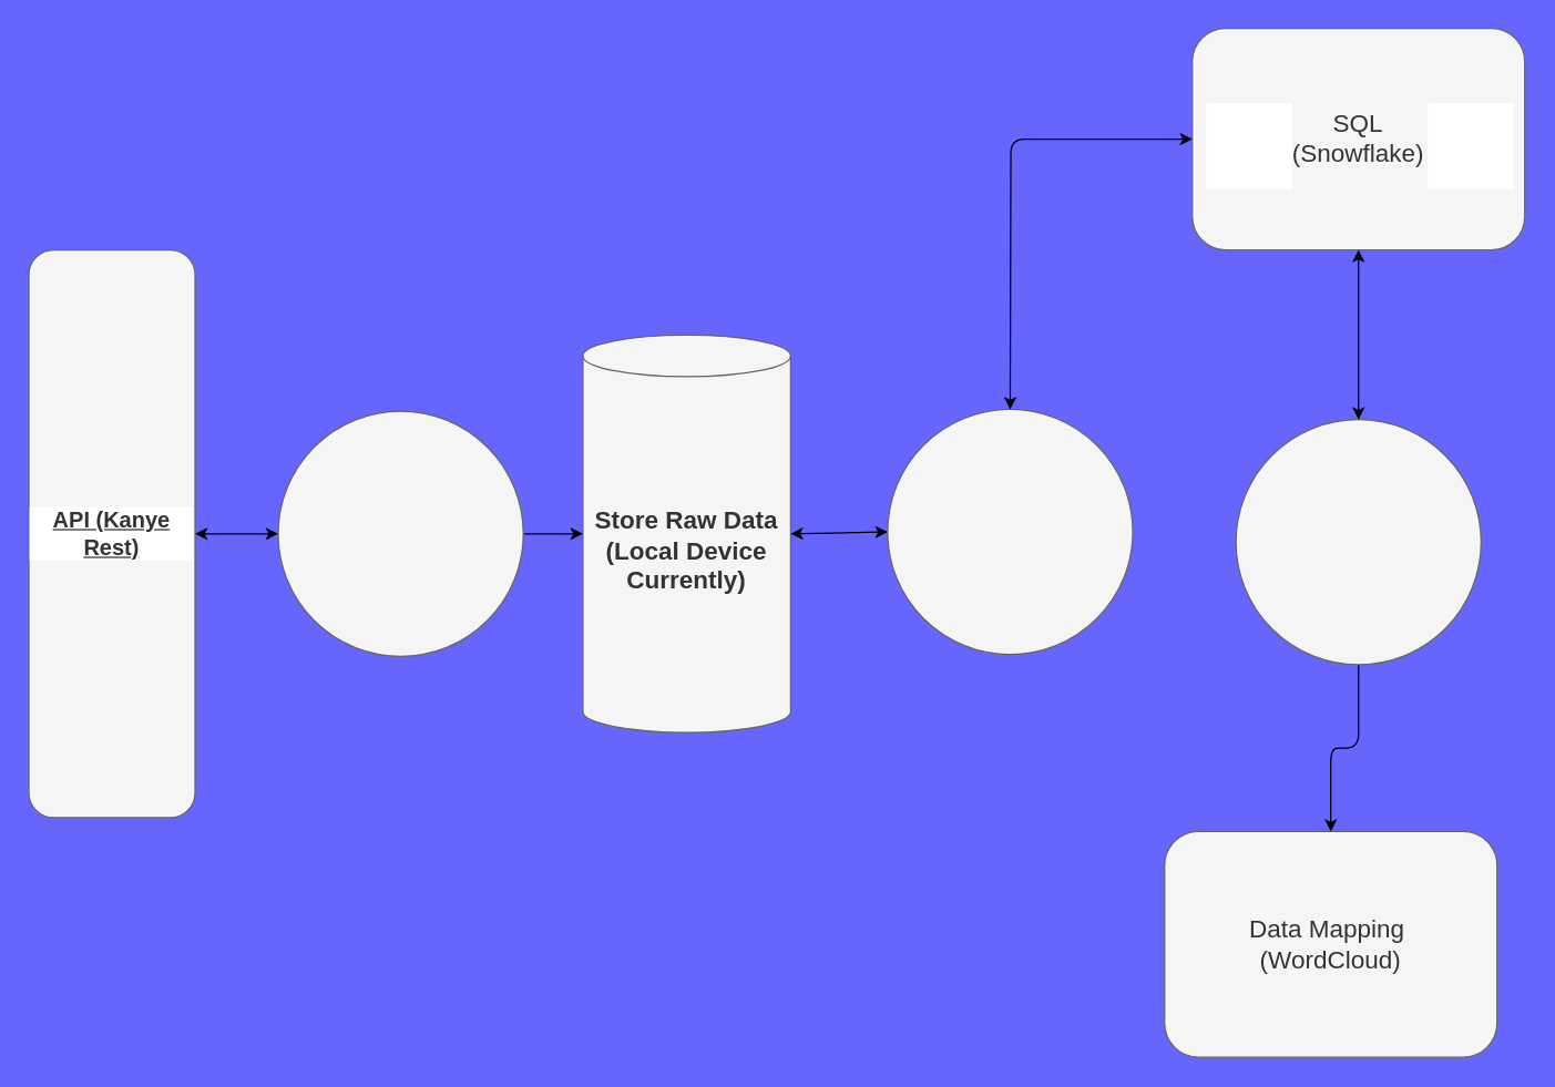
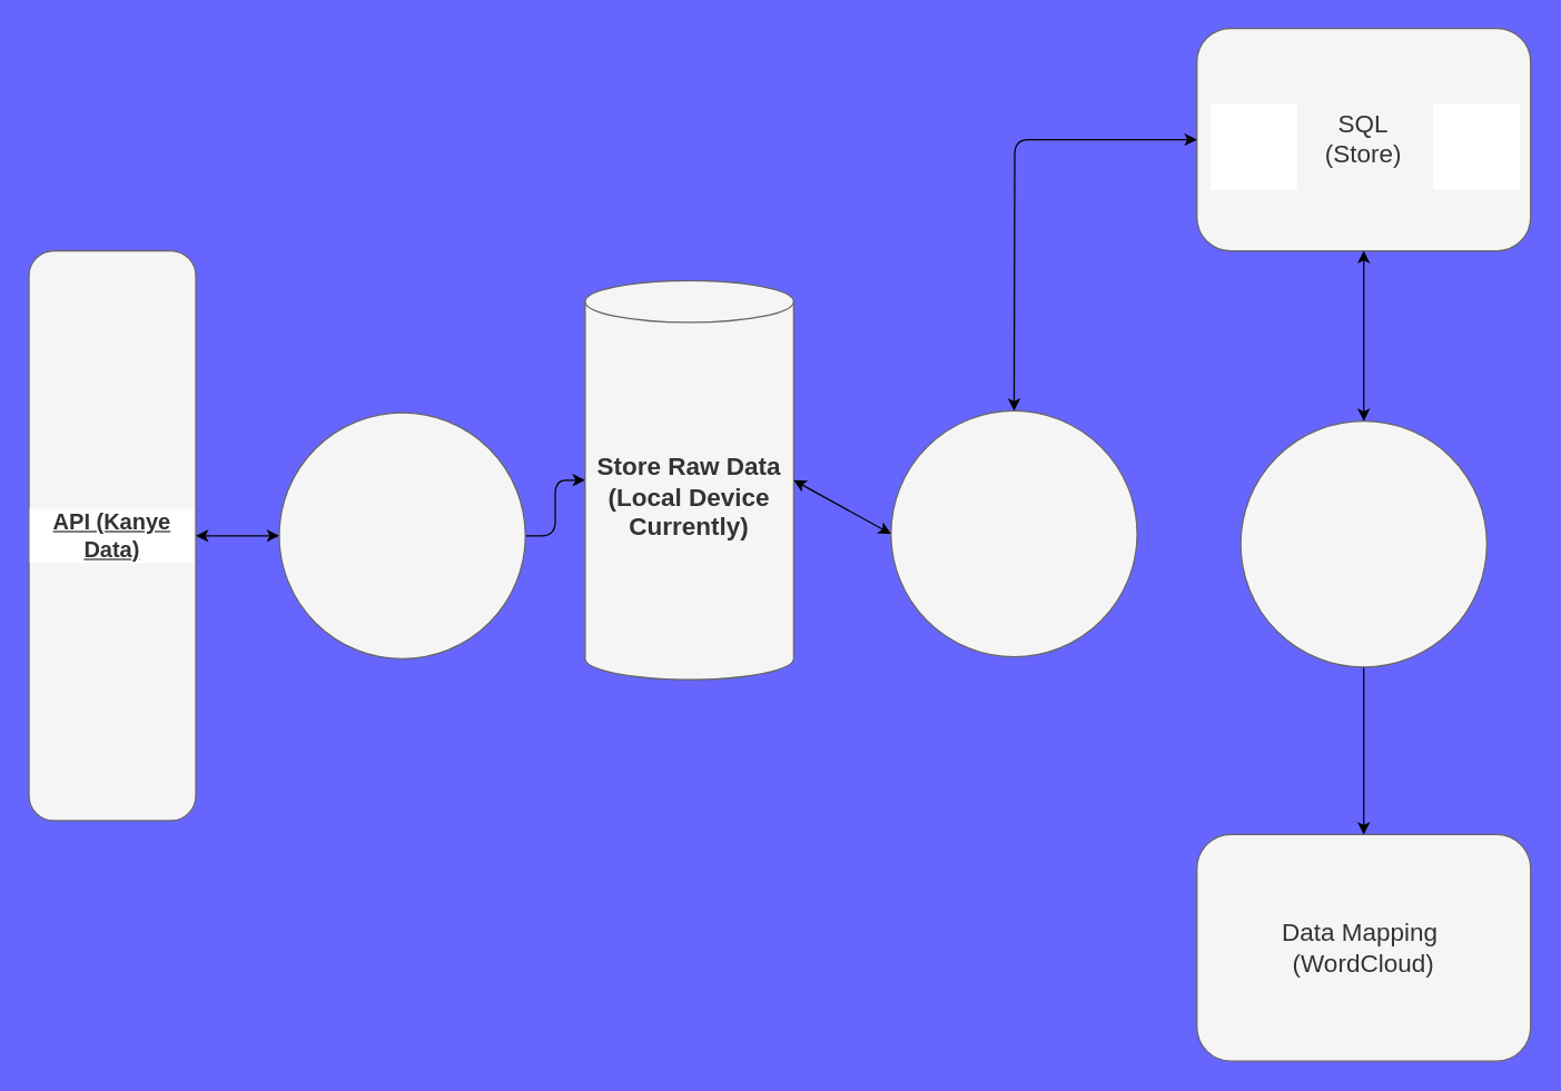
  <mxCell id="0" />
  <mxCell id="1" parent="0" />
- <mxCell id="2" value="API (Kanye Rest)" style="whiteSpace=wrap;html=1;fontStyle=5;fontSize=16;labelBackgroundColor=#ffffff;rounded=1;fillColor=#f5f5f5;strokeColor=#666666;fontColor=#333333;" parent="1" vertex="1"><mxGeometry x="20" y="180" width="120" height="410" as="geometry" /></mxCell>
- <mxCell id="3" value="&lt;font style=&quot;font-size: 18px&quot;&gt;SQL&lt;br&gt;(Snowflake)&lt;/font&gt;" style="whiteSpace=wrap;html=1;rounded=1;fillColor=#f5f5f5;strokeColor=#666666;fontColor=#333333;" parent="1" vertex="1"><mxGeometry x="860" y="20" width="240" height="160" as="geometry" /></mxCell>
- <mxCell id="4" value="&lt;font style=&quot;font-size: 18px&quot;&gt;Data Mapping&amp;nbsp;&lt;br&gt;(WordCloud)&lt;br&gt;&lt;/font&gt;" style="whiteSpace=wrap;html=1;rounded=1;fillColor=#f5f5f5;strokeColor=#666666;fontColor=#333333;" parent="1" vertex="1"><mxGeometry x="840" y="600" width="240" height="163" as="geometry" /></mxCell>
+ <mxCell id="2" value="API (Kanye Data)" style="whiteSpace=wrap;html=1;fontStyle=5;fontSize=16;labelBackgroundColor=#ffffff;rounded=1;fillColor=#f5f5f5;strokeColor=#666666;fontColor=#333333;" parent="1" vertex="1"><mxGeometry x="20" y="180" width="120" height="410" as="geometry" /></mxCell>
+ <mxCell id="3" value="&lt;font style=&quot;font-size: 18px&quot;&gt;SQL&lt;br&gt;(Store)&lt;/font&gt;" style="whiteSpace=wrap;html=1;rounded=1;fillColor=#f5f5f5;strokeColor=#666666;fontColor=#333333;" parent="1" vertex="1"><mxGeometry x="860" y="20" width="240" height="160" as="geometry" /></mxCell>
+ <mxCell id="4" value="&lt;font style=&quot;font-size: 18px&quot;&gt;Data Mapping&amp;nbsp;&lt;br&gt;(WordCloud)&lt;br&gt;&lt;/font&gt;" style="whiteSpace=wrap;html=1;rounded=1;fillColor=#f5f5f5;strokeColor=#666666;fontColor=#333333;" parent="1" vertex="1"><mxGeometry x="860" y="600" width="240" height="163" as="geometry" /></mxCell>
  <mxCell id="5" value="" style="shape=image;imageAspect=0;aspect=fixed;verticalLabelPosition=bottom;verticalAlign=top;image=https://cdn11.bigcommerce.com/s-balh3740/images/stencil/1280x1280/products/26297/46281/KanyeWest__85697.157.jpg?c=2;rotation=15;rounded=1;" parent="1" vertex="1"><mxGeometry x="41.08" y="446.5" width="77.84" height="110" as="geometry" /></mxCell>
- <mxCell id="6" value="&lt;span&gt;&lt;b&gt;&lt;font style=&quot;font-size: 18px&quot;&gt;Store Raw Data (Local Device Currently)&lt;/font&gt;&lt;/b&gt;&lt;/span&gt;" style="shape=cylinder3;whiteSpace=wrap;html=1;boundedLbl=1;backgroundOutline=1;size=15;rounded=1;fillColor=#f5f5f5;strokeColor=#666666;fontColor=#333333;" parent="1" vertex="1"><mxGeometry x="420" y="241.5" width="150" height="287" as="geometry" /></mxCell>
+ <mxCell id="6" value="&lt;span&gt;&lt;b&gt;&lt;font style=&quot;font-size: 18px&quot;&gt;Store Raw Data (Local Device Currently)&lt;/font&gt;&lt;/b&gt;&lt;/span&gt;" style="shape=cylinder3;whiteSpace=wrap;html=1;boundedLbl=1;backgroundOutline=1;size=15;rounded=1;fillColor=#f5f5f5;strokeColor=#666666;fontColor=#333333;" parent="1" vertex="1"><mxGeometry x="420" y="201.5" width="150" height="287" as="geometry" /></mxCell>
  <mxCell id="7" style="edgeStyle=orthogonalEdgeStyle;orthogonalLoop=1;jettySize=auto;html=1;exitX=1;exitY=0.5;exitDx=0;exitDy=0;entryX=0;entryY=0.5;entryDx=0;entryDy=0;entryPerimeter=0;" parent="1" source="8" target="6" edge="1"><mxGeometry relative="1" as="geometry" /></mxCell>
  <mxCell id="8" value="" style="ellipse;whiteSpace=wrap;html=1;aspect=fixed;rounded=1;fillColor=#f5f5f5;strokeColor=#666666;fontColor=#333333;" parent="1" vertex="1"><mxGeometry x="200" y="296.5" width="177" height="177" as="geometry" /></mxCell>
  <mxCell id="9" value="" style="shape=image;html=1;verticalAlign=top;verticalLabelPosition=bottom;labelBackgroundColor=#ffffff;imageAspect=0;aspect=fixed;image=https://cdn4.iconfinder.com/data/icons/logos-and-brands/512/267_Python_logo-128.png;rounded=1;" parent="1" vertex="1"><mxGeometry x="224.5" y="318.5" width="128" height="128" as="geometry" /></mxCell>
  <mxCell id="10" style="edgeStyle=orthogonalEdgeStyle;orthogonalLoop=1;jettySize=auto;html=1;exitX=0.5;exitY=1;exitDx=0;exitDy=0;entryX=0.5;entryY=0;entryDx=0;entryDy=0;" parent="1" source="11" target="4" edge="1"><mxGeometry relative="1" as="geometry" /></mxCell>
  <mxCell id="11" value="" style="ellipse;whiteSpace=wrap;html=1;aspect=fixed;rounded=1;fillColor=#f5f5f5;strokeColor=#666666;fontColor=#333333;" parent="1" vertex="1"><mxGeometry x="891.5" y="302.5" width="177" height="177" as="geometry" /></mxCell>
  <mxCell id="12" value="" style="shape=image;html=1;verticalAlign=top;verticalLabelPosition=bottom;labelBackgroundColor=#ffffff;imageAspect=0;aspect=fixed;image=https://cdn4.iconfinder.com/data/icons/logos-and-brands/512/267_Python_logo-128.png;rounded=1;" parent="1" vertex="1"><mxGeometry x="916" y="327" width="128" height="128" as="geometry" /></mxCell>
  <mxCell id="13" value="" style="ellipse;whiteSpace=wrap;html=1;aspect=fixed;rounded=1;fillColor=#f5f5f5;strokeColor=#666666;fontColor=#333333;" parent="1" vertex="1"><mxGeometry x="640" y="295.17" width="177" height="177" as="geometry" /></mxCell>
  <mxCell id="14" value="" style="shape=image;html=1;verticalAlign=top;verticalLabelPosition=bottom;labelBackgroundColor=#ffffff;imageAspect=0;aspect=fixed;image=https://cdn4.iconfinder.com/data/icons/logos-and-brands/512/267_Python_logo-128.png;rounded=1;" parent="1" vertex="1"><mxGeometry x="664.5" y="317.17" width="128" height="128" as="geometry" /></mxCell>
  <mxCell id="15" value="" style="endArrow=classic;startArrow=classic;html=1;entryX=1;entryY=0.5;entryDx=0;entryDy=0;exitX=0;exitY=0.5;exitDx=0;exitDy=0;" parent="1" source="8" target="2" edge="1"><mxGeometry width="50" height="50" relative="1" as="geometry"><mxPoint x="190" y="410" as="sourcePoint" /><mxPoint x="530" y="290" as="targetPoint" /></mxGeometry></mxCell>
  <mxCell id="16" value="" style="endArrow=classic;startArrow=classic;html=1;entryX=0;entryY=0.5;entryDx=0;entryDy=0;exitX=1;exitY=0.5;exitDx=0;exitDy=0;exitPerimeter=0;" parent="1" source="6" target="13" edge="1"><mxGeometry width="50" height="50" relative="1" as="geometry"><mxPoint x="480" y="340" as="sourcePoint" /><mxPoint x="530" y="290" as="targetPoint" /></mxGeometry></mxCell>
  <mxCell id="17" value="" style="endArrow=classic;startArrow=classic;html=1;entryX=0;entryY=0.5;entryDx=0;entryDy=0;exitX=0.5;exitY=0;exitDx=0;exitDy=0;" parent="1" source="13" target="3" edge="1"><mxGeometry width="50" height="50" relative="1" as="geometry"><mxPoint x="480" y="340" as="sourcePoint" /><mxPoint x="530" y="290" as="targetPoint" /><Array as="points"><mxPoint x="729" y="100" /></Array></mxGeometry></mxCell>
  <mxCell id="18" value="" style="endArrow=classic;startArrow=classic;html=1;entryX=0.5;entryY=0;entryDx=0;entryDy=0;exitX=0.5;exitY=1;exitDx=0;exitDy=0;" parent="1" source="3" target="11" edge="1"><mxGeometry width="50" height="50" relative="1" as="geometry"><mxPoint x="480" y="340" as="sourcePoint" /><mxPoint x="530" y="290" as="targetPoint" /></mxGeometry></mxCell>
  <mxCell id="19" value="" style="shape=image;html=1;verticalAlign=top;verticalLabelPosition=bottom;labelBackgroundColor=#ffffff;imageAspect=0;aspect=fixed;image=https://cdn2.iconfinder.com/data/icons/free-color-outline-christmas/24/christmas-snow-snowflake-weather-winter-128.png;imageBackground=#ffffff;rounded=1;" parent="1" vertex="1"><mxGeometry x="870" y="74" width="62" height="62" as="geometry" /></mxCell>
  <mxCell id="20" value="" style="shape=image;html=1;verticalAlign=top;verticalLabelPosition=bottom;labelBackgroundColor=#ffffff;imageAspect=0;aspect=fixed;image=https://cdn2.iconfinder.com/data/icons/free-color-outline-christmas/24/christmas-snow-snowflake-weather-winter-128.png;imageBackground=#ffffff;rounded=1;" parent="1" vertex="1"><mxGeometry x="1030" y="74" width="62" height="62" as="geometry" /></mxCell>
